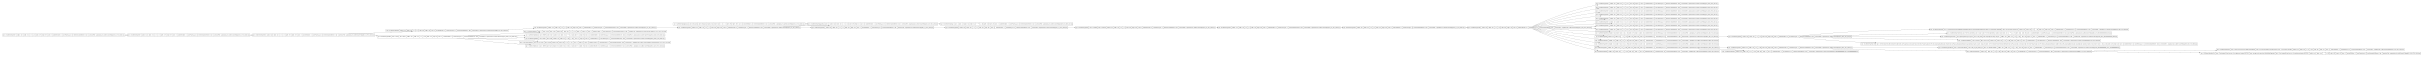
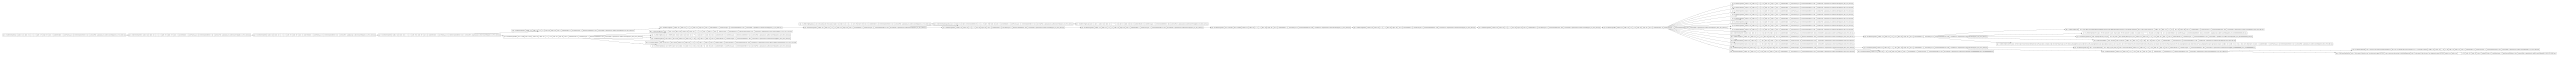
  digraph {
    rankdir=LR
    node [fontname=Arial shape=record]
    n1 [label="{type = XCUIElementTypeApplication\l|name = McDonald's\l|label = McDonald's\l|enabled = true\l|visible = true\l|x = 0\l|y = 0\l|width = 375\l|height = 667\l|index = 0\l|numberOfChildren = 2\l|eventGeneratedOnElement = false \l|screenshotPath = outputs/android-to-ios/McD-search/S0/pngs/0.0_0.0_750.0_1334.0.png\l}"]
-   n2 [label="{type = XCUIElementTypeNavigationBar\l|name =  \l|enabled = true\l|visible = true\l|x = 0\l|y = 20\l|width = 375\l|height = 44\l|index = 0\l|numberOfChildren = 1\l|numInParentLayout = 0\l|eventGeneratedOnElement = false \l|screenshotPath = outputs/android-to-ios/McD-search/S0/pngs/0.0_40.0_750.0_128.0.png\l}"]
+   n2 [label="{type = XCUIElementTypeNavigationBar\l|name =  \l|enabled = true\l|visible = eventGeneratedOnElement\l|x = 0\l|y = 20\l|width = 375\l|height = 44\l|index = 0\l|numberOfChildren = 1\l|numInParentLayout = 0\l|eventGeneratedOnElement = false \l|screenshotPath = outputs/android-to-ios/McD-search/S0/pngs/0.0_40.0_750.0_128.0.png\l}"]
+   n3 [label="{type = XCUIElementTypeWindow\l|enabled = true\l|visible = true\l|x = 0\l|y = 0\l|width = 375\l|height = 667\l|index = 0\l|numberOfChildren = 1\l|numInParentLayout = 0\l|eventGeneratedOnElement = false \l|screenshotPath = outputs/android-to-ios/McD-search/S0/pngs/0.0_0.0_750.0_1334.0.png\l}"]
    n4 [label="{type = XCUIElementTypeOther\l|enabled = true\l|visible = true\l|x = 0\l|y = 0\l|width = 375\l|height = 667\l|index = 0\l|numberOfChildren = 1\l|numInParentLayout = 0\l|eventGeneratedOnElement = false \l|screenshotPath = outputs/android-to-ios/McD-search/S0/pngs/0.0_0.0_750.0_1334.0.png\l}"]
    n5 [label="{type = XCUIElementTypeOther\l|enabled = true\l|visible = true\l|x = 0\l|y = 0\l|width = 375\l|height = 667\l|index = 0\l|numberOfChildren = 1\l|numInParentLayout = 0\l|eventGeneratedOnElement = false \l|screenshotPath = outputs/android-to-ios/McD-search/S0/pngs/0.0_0.0_750.0_1334.0.png\l}"]
    n6 [label="{type = XCUIElementTypeOther\l|enabled = true\l|visible = true\l|x = 0\l|y = 0\l|width = 375\l|height = 667\l|index = 0\l|numberOfChildren = 2\l|numInParentLayout = 0\l|eventGeneratedOnElement = false \l|screenshotPath = outputs/android-to-ios/McD-search/S0/pngs/0.0_0.0_750.0_1334.0.png\l}"]
    n7 [label="{type = XCUIElementTypeOther\l|enabled = true\l|visible = true\l|x = 0\l|y = 0\l|width = 375\l|height = 667\l|index = 0\l|numberOfChildren = 1\l|numInParentLayout = 0\l|eventGeneratedOnElement = false \l|screenshotPath = outputs/android-to-ios/McD-search/S0/pngs/0.0_0.0_750.0_1334.0.png\l}"]
    n8 [label="{type = XCUIElementTypeTabBar\l|name = Tab Bar\l|label = Tab Bar\l|enabled = true\l|visible = true\l|x = 0\l|y = 611\l|width = 375\l|height = 56\l|index = 1\l|numberOfChildren = 5\l|numInParentLayout = 1\l|eventGeneratedOnElement = false \l|screenshotPath = outputs/android-to-ios/McD-search/S0/pngs/0.0_1222.0_750.0_1334.0.png\l}"]
    n9 [label="{type = XCUIElementTypeOther\l|enabled = true\l|visible = true\l|x = 0\l|y = 0\l|width = 375\l|height = 667\l|index = 0\l|numberOfChildren = 1\l|numInParentLayout = 0\l|eventGeneratedOnElement = false \l|screenshotPath = outputs/android-to-ios/McD-search/S0/pngs/0.0_0.0_750.0_1334.0.png\l}"]
    n10 [label="{type = XCUIElementTypeButton\l|value = 1\l|name = HOME\l|label = Home\l|enabled = true\l|visible = true\l|x = 2\l|y = 612\l|width = 71\l|height = 55\l|index = 0\l|numberOfChildren = 0\l|numInParentLayout = 0\l|eventGeneratedOnElement = false \l|screenshotPath = outputs/android-to-ios/McD-search/S0/pngs/4.0_1224.0_146.0_1334.0.png\l}"]
    n11 [label="{type = XCUIElementTypeButton\l|name = ORDER\l|label = Order\l|enabled = true\l|visible = true\l|x = 77\l|y = 612\l|width = 71\l|height = 55\l|index = 1\l|numberOfChildren = 0\l|numInParentLayout = 1\l|eventGeneratedOnElement = false \l|screenshotPath = outputs/android-to-ios/McD-search/S0/pngs/154.0_1224.0_296.0_1334.0.png\l}"]
    n12 [label="{type = XCUIElementTypeButton\l|name = DEALS\l|label = Deals\l|enabled = true\l|visible = true\l|x = 152\l|y = 612\l|width = 71\l|height = 55\l|index = 2\l|numberOfChildren = 0\l|numInParentLayout = 2\l|eventGeneratedOnElement = false \l|screenshotPath = outputs/android-to-ios/McD-search/S0/pngs/304.0_1224.0_446.0_1334.0.png\l}"]
    n13 [label="{type = XCUIElementTypeButton\l|name = RECENTFAVES\l|label = Recents\l|enabled = true\l|visible = true\l|x = 227\l|y = 612\l|width = 71\l|height = 55\l|index = 3\l|numberOfChildren = 0\l|numInParentLayout = 3\l|eventGeneratedOnElement = false \l|screenshotPath = outputs/android-to-ios/McD-search/S0/pngs/453.99999999999994_1224.0_596.0_1334.0.png\l}"]
    n14 [label="{type = XCUIElementTypeButton\l|name = MORE\l|label = More\l|enabled = true\l|visible = true\l|x = 302\l|y = 612\l|width = 71\l|height = 55\l|index = 4\l|numberOfChildren = 0\l|numInParentLayout = 4\l|eventGeneratedOnElement = false \l|screenshotPath = outputs/android-to-ios/McD-search/S0/pngs/604.0_1224.0_746.0_1334.0.png\l}"]
    n15 [label="{type = XCUIElementTypeOther\l|enabled = true\l|visible = true\l|x = 0\l|y = 0\l|width = 375\l|height = 667\l|index = 0\l|numberOfChildren = 2\l|numInParentLayout = 0\l|eventGeneratedOnElement = false \l|screenshotPath = outputs/android-to-ios/McD-search/S0/pngs/0.0_0.0_750.0_1334.0.png\l}"]
    n16 [label="{type = XCUIElementTypeOther\l|enabled = true\l|visible = true\l|x = 0\l|y = 0\l|width = 375\l|height = 667\l|index = 1\l|numberOfChildren = 1\l|numInParentLayout = 1\l|eventGeneratedOnElement = false \l|screenshotPath = outputs/android-to-ios/McD-search/S0/pngs/0.0_0.0_750.0_1334.0.png\l}"]
    n17 [label="{type = XCUIElementTypeImage\l|name =  \l|label =  \l|enabled = true\l|visible = true\l|x = 171\l|y = 28\l|width = 33\l|height = 28\l|index = 0\l|numberOfChildren = 0\l|numInParentLayout = 0\l|eventGeneratedOnElement = false \l|screenshotPath = outputs/android-to-ios/McD-search/S0/pngs/342.0_56.0_408.0_112.0.png\l}"]
    n18 [label="{type = XCUIElementTypeOther\l|enabled = true\l|visible = true\l|x = 0\l|y = 0\l|width = 375\l|height = 667\l|index = 0\l|numberOfChildren = 1\l|numInParentLayout = 0\l|eventGeneratedOnElement = false \l|screenshotPath = outputs/android-to-ios/McD-search/S0/pngs/0.0_0.0_750.0_1334.0.png\l}"]
    n19 [label="{type = XCUIElementTypeOther\l|name = HomeBase\l|label = HomeBase\l|enabled = true\l|visible = true\l|x = 0\l|y = 0\l|width = 375\l|height = 667\l|index = 0\l|numberOfChildren = 2\l|numInParentLayout = 0\l|eventGeneratedOnElement = false \l|screenshotPath = outputs/android-to-ios/McD-search/S0/pngs/0.0_0.0_750.0_1334.0.png\l}"]
    n20 [label="{type = XCUIElementTypeOther\l|enabled = true\l|visible = true\l|x = 0\l|y = 0\l|width = 375\l|height = 667\l|index = 0\l|numberOfChildren = 1\l|numInParentLayout = 0\l|eventGeneratedOnElement = false \l|screenshotPath = outputs/android-to-ios/McD-search/S0/pngs/0.0_0.0_750.0_1334.0.png\l}"]
    n21 [label="{type = XCUIElementTypeOther\l|enabled = true\l|visible = true\l|x = 0\l|y = 0\l|width = 375\l|height = 611\l|index = 0\l|numberOfChildren = 1\l|numInParentLayout = 0\l|eventGeneratedOnElement = false \l|screenshotPath = outputs/android-to-ios/McD-search/S0/pngs/0.0_0.0_750.0_1222.0.png\l}"]
    n22 [label="{type = XCUIElementTypeTable\l|enabled = true\l|visible = true\l|x = 0\l|y = 64\l|width = 375\l|height = 547\l|index = 0\l|numberOfChildren = 27\l|numInParentLayout = 0\l|eventGeneratedOnElement = false \l|screenshotPath = outputs/android-to-ios/McD-search/S0/pngs/0.0_128.0_750.0_1222.0.png\l}"]
    n23 [label="{type = XCUIElementTypeOther\l|enabled = true\l|visible = true\l|x = 0\l|y = 64\l|width = 375\l|height = 1\l|index = 0\l|numberOfChildren = 0\l|numInParentLayout = 0\l|eventGeneratedOnElement = false \l|screenshotPath = outputs/android-to-ios/McD-search/S0/pngs/0.0_128.0_750.0_130.0.png\l}"]
    n24 [label="{type = XCUIElementTypeOther\l|enabled = true\l|visible = true\l|x = 0\l|y = 64\l|width = 375\l|height = 1\l|index = 1\l|numberOfChildren = 0\l|numInParentLayout = 1\l|eventGeneratedOnElement = false \l|screenshotPath = outputs/android-to-ios/McD-search/S0/pngs/0.0_128.0_750.0_130.0.png\l}"]
    n25 [label="{type = XCUIElementTypeOther\l|enabled = true\l|visible = true\l|x = 0\l|y = 64\l|width = 375\l|height = 1\l|index = 2\l|numberOfChildren = 0\l|numInParentLayout = 2\l|eventGeneratedOnElement = false \l|screenshotPath = outputs/android-to-ios/McD-search/S0/pngs/0.0_128.0_750.0_130.0.png\l}"]
    n26 [label="{type = XCUIElementTypeOther\l|enabled = true\l|visible = true\l|x = 0\l|y = 64\l|width = 375\l|height = 1\l|index = 3\l|numberOfChildren = 0\l|numInParentLayout = 3\l|eventGeneratedOnElement = false \l|screenshotPath = outputs/android-to-ios/McD-search/S0/pngs/0.0_128.0_750.0_130.0.png\l}"]
    n27 [label="{type = XCUIElementTypeOther\l|enabled = true\l|visible = true\l|x = 0\l|y = 64\l|width = 375\l|height = 1\l|index = 4\l|numberOfChildren = 0\l|numInParentLayout = 4\l|eventGeneratedOnElement = false \l|screenshotPath = outputs/android-to-ios/McD-search/S0/pngs/0.0_128.0_750.0_130.0.png\l}"]
    n28 [label="{type = XCUIElementTypeOther\l|enabled = true\l|visible = true\l|x = 0\l|y = 64\l|width = 375\l|height = 1\l|index = 6\l|numberOfChildren = 0\l|numInParentLayout = 6\l|eventGeneratedOnElement = false \l|screenshotPath = outputs/android-to-ios/McD-search/S0/pngs/0.0_128.0_750.0_130.0.png\l}"]
    n29 [label="{type = XCUIElementTypeOther\l|enabled = true\l|visible = true\l|x = 0\l|y = 64\l|width = 375\l|height = 1\l|index = 7\l|numberOfChildren = 0\l|numInParentLayout = 7\l|eventGeneratedOnElement = false \l|screenshotPath = outputs/android-to-ios/McD-search/S0/pngs/0.0_128.0_750.0_130.0.png\l}"]
    n30 [label="{type = XCUIElementTypeOther\l|enabled = true\l|visible = true\l|x = 0\l|y = 64\l|width = 375\l|height = 1\l|index = 9\l|numberOfChildren = 0\l|numInParentLayout = 9\l|eventGeneratedOnElement = false \l|screenshotPath = outputs/android-to-ios/McD-search/S0/pngs/0.0_128.0_750.0_130.0.png\l}"]
    n31 [label="{type = XCUIElementTypeOther\l|enabled = true\l|visible = true\l|x = 0\l|y = 64\l|width = 375\l|height = 1\l|index = 10\l|numberOfChildren = 0\l|numInParentLayout = 10\l|eventGeneratedOnElement = false \l|screenshotPath = outputs/android-to-ios/McD-search/S0/pngs/0.0_128.0_750.0_130.0.png\l}"]
    n32 [label="{type = XCUIElementTypeCell\l|enabled = true\l|visible = true\l|x = 0\l|y = 64\l|width = 375\l|height = 231\l|index = 11\l|numberOfChildren = 2\l|numInParentLayout = 11\l|eventGeneratedOnElement = false \l|screenshotPath = outputs/android-to-ios/McD-search/S0/pngs/0.0_128.0_750.0_590.0.png\l}"]
    n33 [label="{type = XCUIElementTypeOther\l|enabled = true\l|visible = true\l|x = 0\l|y = 294\l|width = 375\l|height = 1\l|index = 12\l|numberOfChildren = 0\l|numInParentLayout = 12\l|eventGeneratedOnElement = false \l|screenshotPath = outputs/android-to-ios/McD-search/S0/pngs/0.0_588.0_750.0_590.0.png\l}"]
    n34 [label="{type = XCUIElementTypeOther\l|enabled = true\l|visible = true\l|x = 0\l|y = 294\l|width = 375\l|height = 2\l|index = 13\l|numberOfChildren = 0\l|numInParentLayout = 13\l|eventGeneratedOnElement = false \l|screenshotPath = outputs/android-to-ios/McD-search/S0/pngs/0.0_588.0_750.0_592.0.png\l}"]
    n35 [label="{type = XCUIElementTypeCell\l|enabled = true\l|visible = true\l|x = 0\l|y = 295\l|width = 375\l|height = 319\l|index = 14\l|numberOfChildren = 2\l|numInParentLayout = 14\l|eventGeneratedOnElement = false \l|screenshotPath = outputs/android-to-ios/McD-search/S0/pngs/0.0_590.0_750.0_1228.0.png\l}"]
    n36 [label="{type = XCUIElementTypeOther\l|enabled = true\l|visible = true\l|x = 0\l|y = 610\l|width = 375\l|height = 1\l|index = 15\l|numberOfChildren = 0\l|numInParentLayout = 15\l|eventGeneratedOnElement = false \l|screenshotPath = outputs/android-to-ios/McD-search/S0/pngs/0.0_1220.0_750.0_1222.0.png\l}"]
    n37 [label="{type = XCUIElementTypeOther\l|enabled = true\l|visible = true\l|x = 0\l|y = 64\l|width = 375\l|height = 231\l|index = 0\l|numberOfChildren = 5\l|numInParentLayout = 0\l|eventGeneratedOnElement = false \l|screenshotPath = outputs/android-to-ios/McD-search/S0/pngs/0.0_128.0_750.0_590.0.png\l}"]
    n38 [label="{type = XCUIElementTypeOther\l|enabled = true\l|visible = true\l|x = 0\l|y = 295\l|width = 375\l|height = 319\l|index = 0\l|numberOfChildren = 2\l|numInParentLayout = 0\l|eventGeneratedOnElement = false \l|screenshotPath = outputs/android-to-ios/McD-search/S0/pngs/0.0_590.0_750.0_1228.0.png\l}"]
    n39 [label="{type = XCUIElementTypeOther\l|enabled = true\l|visible = true\l|x = 15\l|y = 500\l|width = 305\l|height = 2\l|index = 1\l|numberOfChildren = 0\l|numInParentLayout = 1\l|eventGeneratedOnElement = false \l|screenshotPath = outputs/android-to-ios/McD-search/S0/pngs/30.0_999.9999999999999_640.0_1003.9999999999999.png\l}"]
    n40 [label="{type = XCUIElementTypeImage\l|name = /var/mobile/Containers/Data/Application/4FAAB63A-6405-4117-913C-58D2C2D1CD63/Documents/hero_ft_freefriesfriday_Feb2021.jpg\l|label = Fresh and golden medium fries.\l|enabled = true\l|visible = true\l|x = 0\l|y = 64\l|width = 375\l|height = 185\l|index = 0\l|numberOfChildren = 0\l|numInParentLayout = 0\l|eventGeneratedOnElement = false \l|screenshotPath = outputs/android-to-ios/McD-search/S0/pngs/0.0_128.0_750.0_498.0.png\l}"]
    n41 [label="{type = XCUIElementTypeStaticText\l|value = Free fries taste better.\l|name = header\l|label = Free fries taste better.\l|enabled = true\l|visible = true\l|x = 24\l|y = 87\l|width = 221\l|height = 66\l|index = 1\l|numberOfChildren = 0\l|numInParentLayout = 1\l|eventGeneratedOnElement = false \l|screenshotPath = outputs/android-to-ios/McD-search/S0/pngs/48.0_174.0_490.00000000000006_306.0.png\l}"]
    n42 [label="{type = XCUIElementTypeStaticText\l|value = Especially when they're all yours.\l|name = sub_header\l|label = Especially when they're all yours.\l|enabled = true\l|visible = true\l|x = 24\l|y = 152\l|width = 221\l|height = 17\l|index = 2\l|numberOfChildren = 0\l|numInParentLayout = 2\l|eventGeneratedOnElement = false \l|screenshotPath = outputs/android-to-ios/McD-search/S0/pngs/48.0_304.0_490.00000000000006_338.0.png\l}"]
    n43 [label="{type = XCUIElementTypeButton\l|name = left_button\l|label = Get free fries\l|enabled = true\l|visible = true\l|x = 24\l|y = 188\l|width = 153\l|height = 41\l|index = 3\l|numberOfChildren = 1\l|numInParentLayout = 3\l|eventGeneratedOnElement = false \l|screenshotPath = outputs/android-to-ios/McD-search/S0/pngs/48.0_376.0_354.0_458.0.png\l}"]
    n44 [label="{type = XCUIElementTypeStaticText\l|value = Get free medium fries with minimum $1 Mobile Order and Pay purchase, tax excluded. Valid 1 time every Friday through June 27th, 2021 at participating McDonald's. Mobile Order and Pay at participating McDonald's. App registration required.\l|name = legal_text\l|label = Get free medium fries with minimum $1 Mobile Order and Pay purchase, tax excluded. Valid 1 time every Friday through June 27th, 2021 at participating McDonald's. Mobile Order and Pay at participating McDonald's. App registration required.\l|enabled = true\l|visible = true\l|x = 25\l|y = 252\l|width = 325\l|height = 42\l|index = 4\l|numberOfChildren = 0\l|numInParentLayout = 4\l|eventGeneratedOnElement = false \l|screenshotPath = outputs/android-to-ios/McD-search/S0/pngs/50.0_504.0_700.0_588.0.png\l}"]
    n45 [label="{type = XCUIElementTypeStaticText\l|value = Your McCafé® Rewards\l|name = table_cell_deal_header_text\l|label = Your McCafé® Rewards\l|enabled = true\l|visible = true\l|x = 24\l|y = 350\l|width = 327\l|height = 26\l|index = 0\l|numberOfChildren = 0\l|numInParentLayout = 0\l|eventGeneratedOnElement = false \l|screenshotPath = outputs/android-to-ios/McD-search/S0/pngs/48.0_699.9999999999999_702.0_751.9999999999999.png\l}"]
    n46 [label="{type = XCUIElementTypeOther\l|enabled = true\l|visible = true\l|x = 24\l|y = 387\l|width = 327\l|height = 207\l|index = 1\l|numberOfChildren = 4\l|numInParentLayout = 1\l|eventGeneratedOnElement = false \l|screenshotPath = outputs/android-to-ios/McD-search/S0/pngs/48.0_774.0_702.0_1188.0.png\l}"]
    n47 [label="{type = XCUIElementTypeImage\l|name = earning_mccafe_punchcard_backgroundImageView\l|label = Get a free McCafé® Buy 5 McCafé drinks get 1 free . 1 of 5 purchases completed\l|enabled = true\l|visible = true\l|x = 24\l|y = 387\l|width = 327\l|height = 171\l|index = 0\l|numberOfChildren = 0\l|numInParentLayout = 0\l|eventGeneratedOnElement = false \l|screenshotPath = outputs/android-to-ios/McD-search/S0/pngs/48.0_774.0_702.0_1116.0.png\l}"]
    n48 [label="{type = XCUIElementTypeStaticText\l|value = *Punch expires 60 days from earn.  Your earliest punch expires 06/27/2021\l|name = earning_mccafe_punchcard_offerValidAndExpiryLabel\l|label = *Punch expires 60 days from earn.  Your earliest punch expires 06/27/2021\l|enabled = true\l|visible = true\l|x = 24\l|y = 559\l|width = 165\l|height = 33\l|index = 3\l|numberOfChildren = 0\l|numInParentLayout = 3\l|eventGeneratedOnElement = false \l|screenshotPath = outputs/android-to-ios/McD-search/S0/pngs/48.0_1118.0_378.0_1184.0.png\l}"]
    n1 -> n2
    n2 -> n17
+   n3 -> n4
    n4 -> n5
    n5 -> n6
    n6 -> n7
    n6 -> n8
    n7 -> n9
    n8 -> n10
    n8 -> n11
    n8 -> n12
    n8 -> n13
    n8 -> n14
    n9 -> n15
    n15 -> n2
    n15 -> n16
    n16 -> n18
    n18 -> n19
    n19 -> n20
    n20 -> n21
    n21 -> n22
    n22 -> n23
    n22 -> n24
    n22 -> n25
    n22 -> n26
    n22 -> n27
    n22 -> n28
    n22 -> n29
    n22 -> n30
    n22 -> n31
    n22 -> n32
    n22 -> n33
    n22 -> n34
    n22 -> n35
    n22 -> n36
    n32 -> n37
    n35 -> n38
    n35 -> n39
    n37 -> n40
    n37 -> n41
    n37 -> n42
    n37 -> n43
    n37 -> n44
    n38 -> n45
    n38 -> n46
    n46 -> n47
    n46 -> n48
  }
